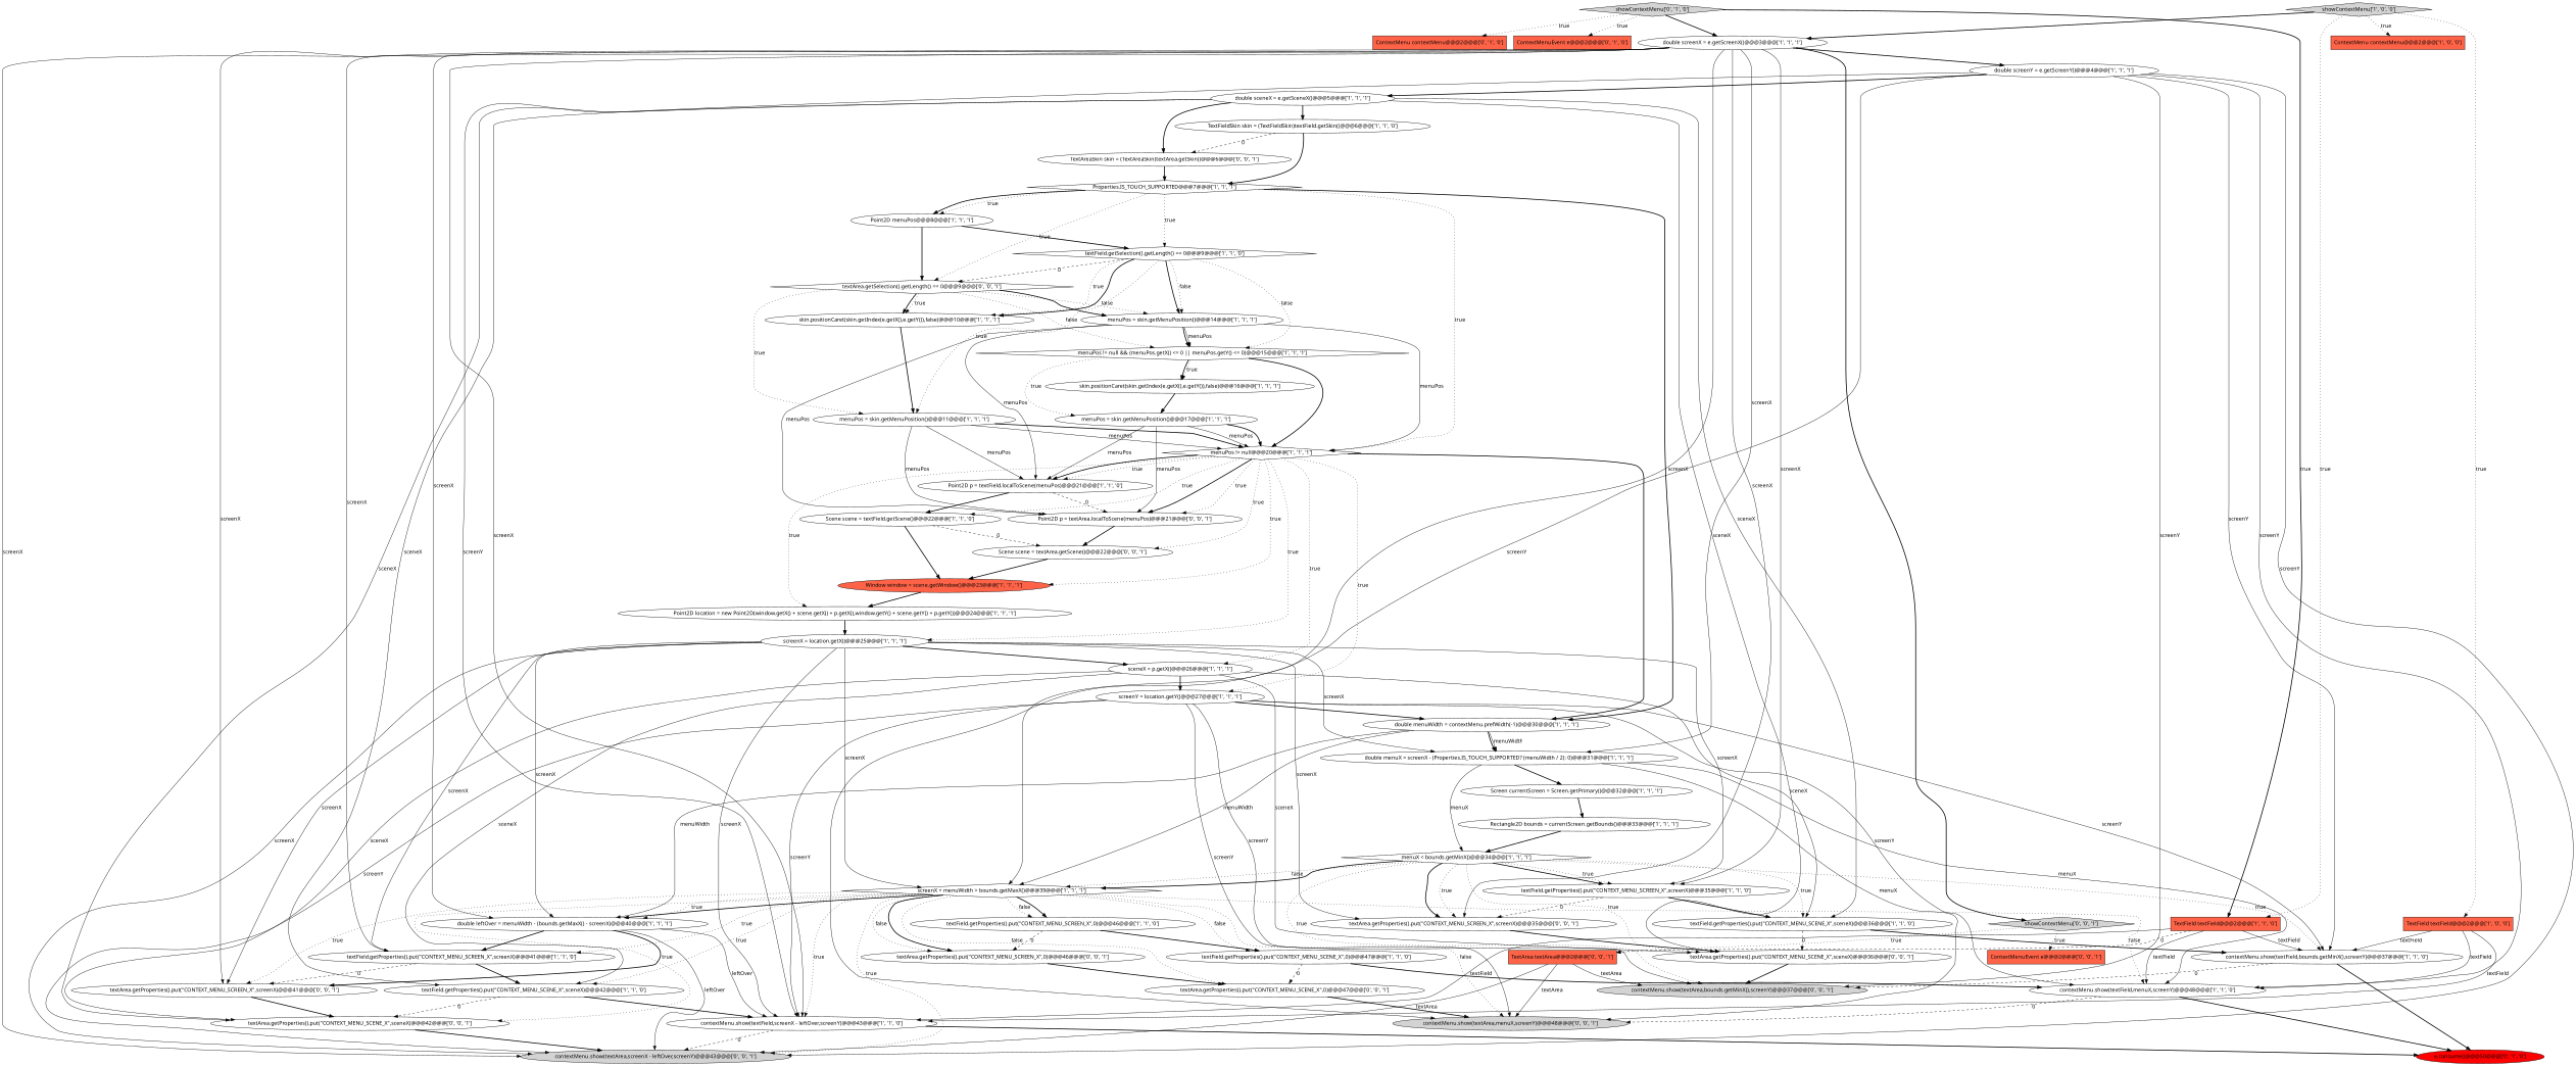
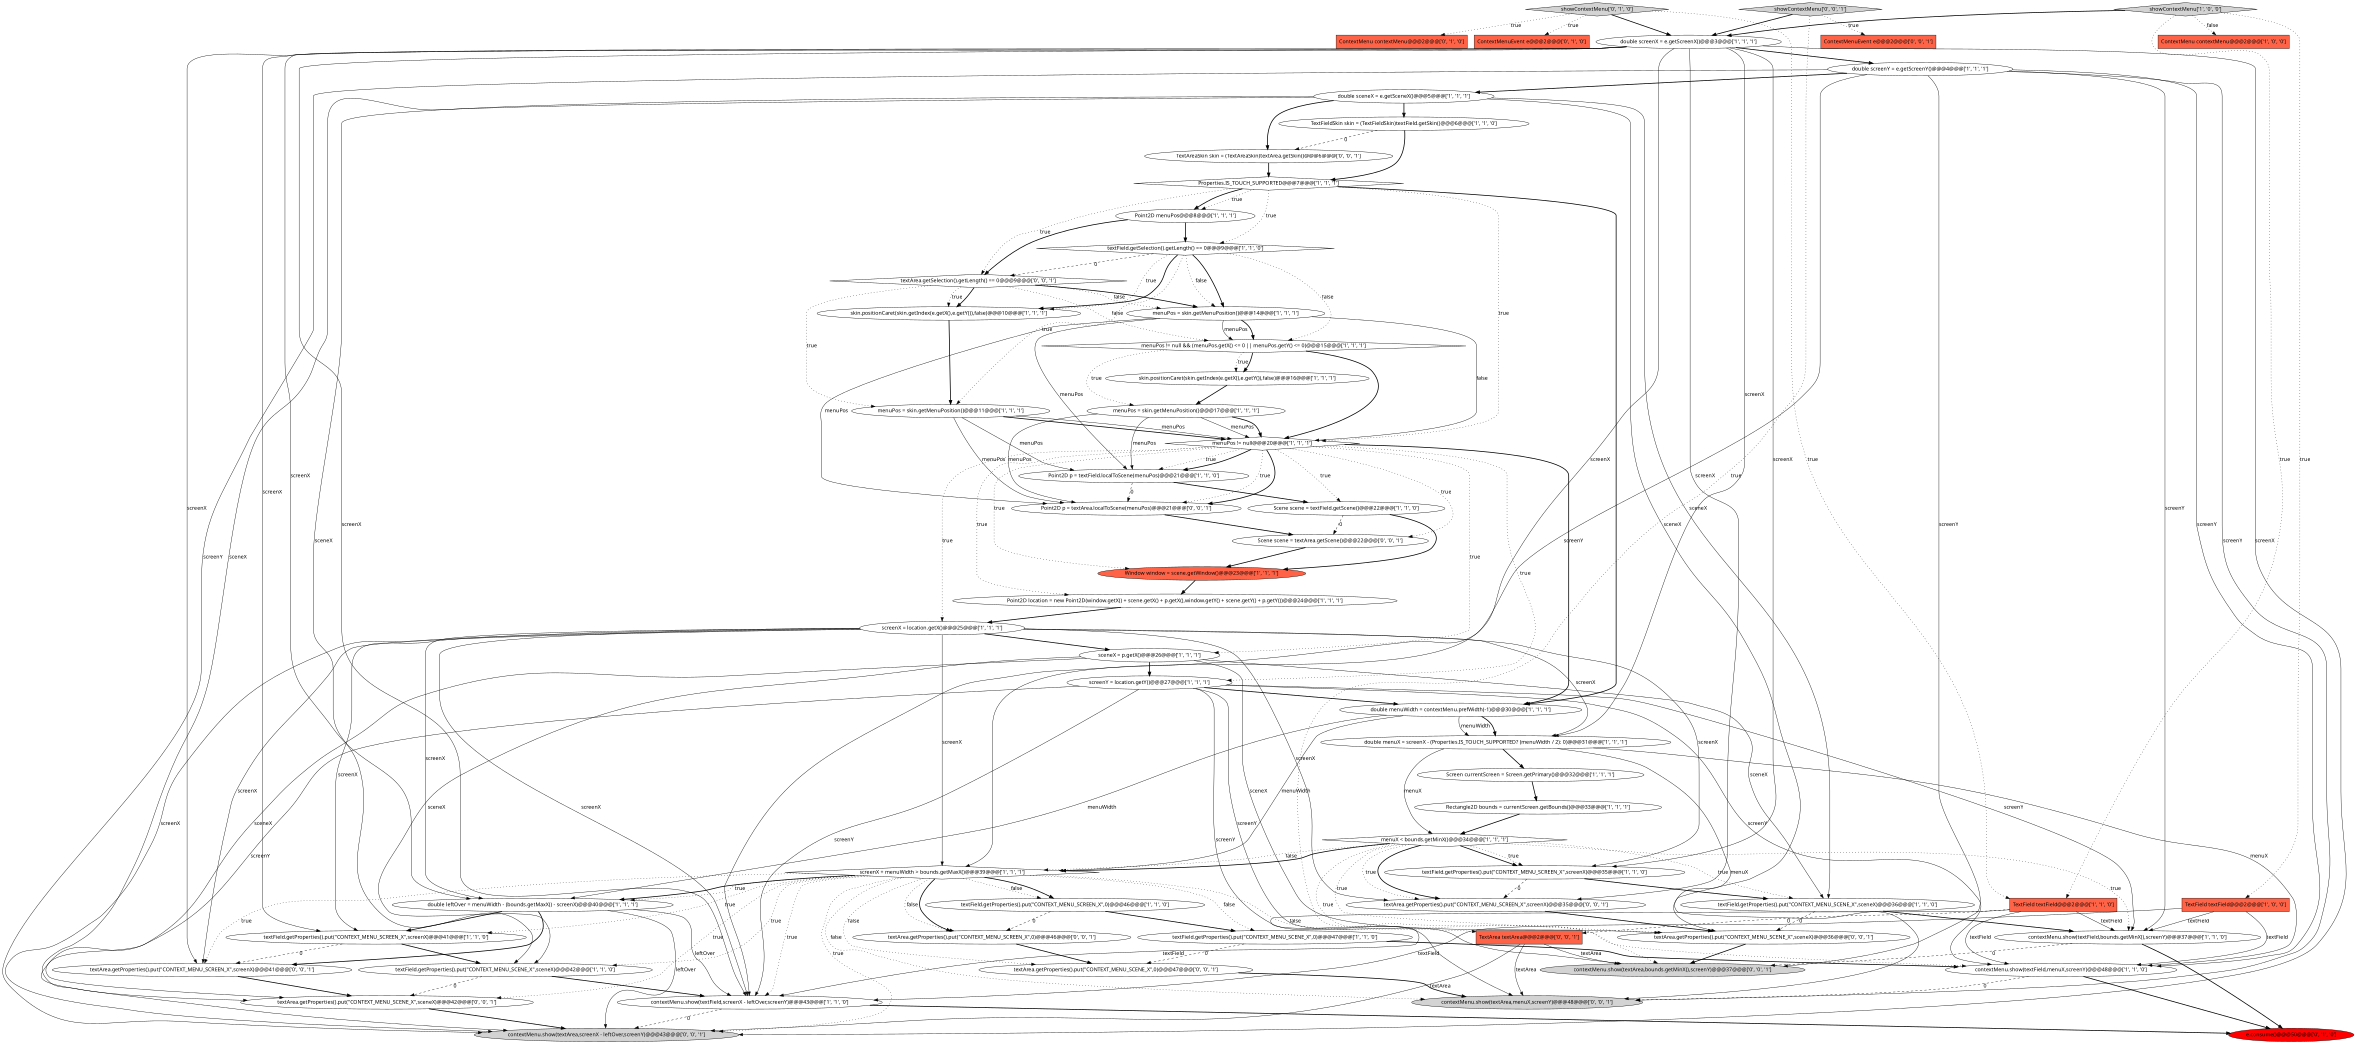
  digraph {
    fontname="Noto Sans"
    node [fillcolor=white fontname="Noto Sans" shape=ellipse style=filled]
    edge [fontname="Noto Sans" style=solid]
    n1 [label="textArea.getProperties().put(\"CONTEXT_MENU_SCENE_X\",sceneX)@@@36@@@['0', '0', '1']"]
    n2 [fillcolor=lightgray label="contextMenu.show(textArea,bounds.getMinX(),screenY)@@@37@@@['0', '0', '1']"]
    n3 [label="textField.getProperties().put(\"CONTEXT_MENU_SCREEN_X\",screenX)@@@41@@@['1', '1', '0']"]
    n4 [label="textField.getProperties().put(\"CONTEXT_MENU_SCENE_X\",sceneX)@@@42@@@['1', '1', '0']"]
    n5 [label="textArea.getProperties().put(\"CONTEXT_MENU_SCREEN_X\",screenX)@@@41@@@['0', '0', '1']"]
    n6 [label="contextMenu.show(textField,screenX - leftOver,screenY)@@@43@@@['1', '1', '0']"]
    n7 [label="textArea.getProperties().put(\"CONTEXT_MENU_SCENE_X\",sceneX)@@@42@@@['0', '0', '1']"]
    n8 [fillcolor=tomato label="ContextMenuEvent e@@@2@@@['0', '0', '1']" shape=box]
    n9 [label="Point2D p = textField.localToScene(menuPos)@@@21@@@['1', '1', '0']"]
    n10 [label="Scene scene = textField.getScene()@@@22@@@['1', '1', '0']"]
    n11 [label="Point2D p = textArea.localToScene(menuPos)@@@21@@@['0', '0', '1']"]
    n12 [label="Scene scene = textArea.getScene()@@@22@@@['0', '0', '1']"]
    n13 [fillcolor=tomato label="Window window = scene.getWindow()@@@23@@@['1', '1', '1']"]
    n14 [fillcolor=red label="e.consume()@@@50@@@['0', '1', '0']"]
    n15 [fillcolor=lightgray label="contextMenu.show(textArea,screenX - leftOver,screenY)@@@43@@@['0', '0', '1']"]
    n16 [fillcolor=lightgray label="showContextMenu['0', '1', '0']" shape=diamond]
    n17 [fillcolor=tomato label="ContextMenu contextMenu@@@2@@@['0', '1', '0']" shape=box]
    n18 [fillcolor=tomato label="ContextMenuEvent e@@@2@@@['0', '1', '0']" shape=box]
    n19 [fillcolor=tomato label="TextField textField@@@2@@@['1', '1', '0']" shape=box]
    n20 [label="double screenX = e.getScreenX()@@@3@@@['1', '1', '1']"]
    n21 [fillcolor=tomato label="TextArea textArea@@@2@@@['0', '0', '1']" shape=box]
    n22 [label="contextMenu.show(textField,menuX,screenY)@@@48@@@['1', '1', '0']"]
    n23 [label="contextMenu.show(textField,bounds.getMinX(),screenY)@@@37@@@['1', '1', '0']"]
    n24 [label="textField.getProperties().put(\"CONTEXT_MENU_SCREEN_X\",screenX)@@@35@@@['1', '1', '0']"]
    n25 [label="textArea.getProperties().put(\"CONTEXT_MENU_SCREEN_X\",screenX)@@@35@@@['0', '0', '1']"]
    n26 [label="screenX + menuWidth > bounds.getMaxX()@@@39@@@['1', '1', '1']" shape=diamond]
    n27 [label="double leftOver = menuWidth - (bounds.getMaxX() - screenX)@@@40@@@['1', '1', '1']"]
    n28 [label="double menuX = screenX - (Properties.IS_TOUCH_SUPPORTED? (menuWidth / 2): 0)@@@31@@@['1', '1', '1']"]
    n29 [label="double screenY = e.getScreenY()@@@4@@@['1', '1', '1']"]
    n30 [fillcolor=tomato label="ContextMenu contextMenu@@@2@@@['1', '0', '0']" shape=box]
    n31 [label="Rectangle2D bounds = currentScreen.getBounds()@@@33@@@['1', '1', '1']"]
    n32 [label="menuX < bounds.getMinX()@@@34@@@['1', '1', '1']" shape=diamond]
    n33 [label="textField.getProperties().put(\"CONTEXT_MENU_SCENE_X\",sceneX)@@@36@@@['1', '1', '0']"]
    n34 [label="Point2D location = new Point2D(window.getX() + scene.getX() + p.getX(),window.getY() + scene.getY() + p.getY())@@@24@@@['1', '1', '1']"]
    n35 [label="Point2D menuPos@@@8@@@['1', '1', '1']"]
    n36 [label="textField.getSelection().getLength() == 0@@@9@@@['1', '1', '0']" shape=diamond]
    n37 [label="textArea.getSelection().getLength() == 0@@@9@@@['0', '0', '1']" shape=diamond]
    n38 [label="menuPos != null && (menuPos.getX() <= 0 || menuPos.getY() <= 0)@@@15@@@['1', '1', '1']" shape=diamond]
    n39 [label="skin.positionCaret(skin.getIndex(e.getX(),e.getY()),false)@@@10@@@['1', '1', '1']"]
    n40 [label="menuPos = skin.getMenuPosition()@@@14@@@['1', '1', '1']"]
    n41 [label="menuPos = skin.getMenuPosition()@@@11@@@['1', '1', '1']"]
    n42 [fillcolor=lightgray label="showContextMenu['0', '0', '1']" shape=diamond]
    n43 [fillcolor=lightgray label="contextMenu.show(textArea,menuX,screenY)@@@48@@@['0', '0', '1']"]
    n44 [label="menuPos = skin.getMenuPosition()@@@17@@@['1', '1', '1']"]
    n45 [label="menuPos != null@@@20@@@['1', '1', '1']" shape=diamond]
    n46 [label="skin.positionCaret(skin.getIndex(e.getX(),e.getY()),false)@@@16@@@['1', '1', '1']"]
    n47 [label="textField.getProperties().put(\"CONTEXT_MENU_SCREEN_X\",0)@@@46@@@['1', '1', '0']"]
    n48 [label="textArea.getProperties().put(\"CONTEXT_MENU_SCENE_X\",0)@@@47@@@['0', '0', '1']"]
    n49 [label="textArea.getProperties().put(\"CONTEXT_MENU_SCREEN_X\",0)@@@46@@@['0', '0', '1']"]
    n50 [label="textField.getProperties().put(\"CONTEXT_MENU_SCENE_X\",0)@@@47@@@['1', '1', '0']"]
    n51 [label="TextAreaSkin skin = (TextAreaSkin)textArea.getSkin()@@@6@@@['0', '0', '1']"]
    n52 [label="Properties.IS_TOUCH_SUPPORTED@@@7@@@['1', '1', '1']" shape=diamond]
    n53 [label="double menuWidth = contextMenu.prefWidth(-1)@@@30@@@['1', '1', '1']"]
    n54 [label="Screen currentScreen = Screen.getPrimary()@@@32@@@['1', '1', '1']"]
    n55 [label="screenY = location.getY()@@@27@@@['1', '1', '1']"]
    n56 [label="screenX = location.getX()@@@25@@@['1', '1', '1']"]
    n57 [label="sceneX = p.getX()@@@26@@@['1', '1', '1']"]
    n58 [fillcolor=lightgray label="showContextMenu['1', '0', '0']" shape=diamond]
    n59 [fillcolor=tomato label="TextField textField@@@2@@@['1', '0', '0']" shape=box]
    n60 [label="double sceneX = e.getSceneX()@@@5@@@['1', '1', '1']"]
    n61 [label="TextFieldSkin skin = (TextFieldSkin)textField.getSkin()@@@6@@@['1', '1', '0']"]
    n1 -> n2 [style=bold]
    n3 -> n4 [style=bold]
    n3 -> n5 [label=0 style=dashed]
    n4 -> n6 [style=bold]
    n4 -> n7 [label=0 style=dashed]
    n5 -> n7 [style=bold]
    n6 -> n14 [style=bold]
    n6 -> n15 [label=0 style=dashed]
    n7 -> n15 [style=bold]
    n9 -> n10 [style=bold]
    n9 -> n11 [label=0 style=dashed]
    n10 -> n12 [label=0 style=dashed]
    n10 -> n13 [style=bold]
    n11 -> n12 [style=bold]
    n12 -> n13 [style=bold]
    n13 -> n34 [style=bold]
    n16 -> n17 [label=true style=dotted]
    n16 -> n18 [label=true style=dotted]
-   n16 -> n19 [label=true style=bold]
+   n16 -> n19 [label=true style=dotted]
    n16 -> n20 [style=bold]
    n19 -> n6 [label=textField]
    n19 -> n21 [label=0 style=dashed]
    n19 -> n22 [label=textField]
    n19 -> n23 [label=textField]
    n20 -> n3 [label=screenX]
    n20 -> n5 [label=screenX]
    n20 -> n6 [label=screenX]
    n20 -> n15 [label=screenX]
    n20 -> n24 [label=screenX]
    n20 -> n25 [label=screenX]
    n20 -> n26 [label=screenX]
    n20 -> n27 [label=screenX]
    n20 -> n28 [label=screenX]
    n20 -> n29 [style=bold]
    n21 -> n2 [label=textArea]
    n21 -> n15 [label=textArea]
    n21 -> n43 [label=textArea]
    n22 -> n14 [style=bold]
    n22 -> n43 [label=0 style=dashed]
    n23 -> n2 [label=0 style=dashed]
    n23 -> n14 [style=bold]
    n24 -> n25 [label=0 style=dashed]
    n24 -> n33 [style=bold]
    n25 -> n1 [style=bold]
    n26 -> n3 [label=true style=dotted]
    n26 -> n4 [label=true style=dotted]
    n26 -> n5 [label=true style=dotted]
    n26 -> n6 [label=true style=dotted]
    n26 -> n7 [label=true style=dotted]
    n26 -> n15 [label=true style=dotted]
    n26 -> n22 [label=false style=dotted]
    n26 -> n27 [label=true style=dotted]
    n26 -> n27 [style=bold]
    n26 -> n43 [label=false style=dotted]
    n26 -> n47 [label=false style=dotted]
    n26 -> n47 [style=bold]
    n26 -> n48 [label=false style=dotted]
    n26 -> n49 [style=bold]
    n26 -> n49 [label=false style=dotted]
    n26 -> n50 [label=false style=dotted]
    n27 -> n3 [style=bold]
    n27 -> n5 [style=bold]
    n27 -> n6 [label=leftOver]
    n27 -> n15 [label=leftOver]
    n28 -> n22 [label=menuX]
    n28 -> n32 [label=menuX]
    n28 -> n43 [label=menuX]
    n28 -> n54 [style=bold]
    n29 -> n2 [label=screenY]
    n29 -> n6 [label=screenY]
    n29 -> n15 [label=screenY]
    n29 -> n22 [label=screenY]
    n29 -> n23 [label=screenY]
    n29 -> n43 [label=screenY]
    n29 -> n60 [style=bold]
    n31 -> n32 [style=bold]
    n32 -> n1 [label=true style=dotted]
    n32 -> n2 [label=true style=dotted]
    n32 -> n23 [label=true style=dotted]
    n32 -> n24 [style=bold]
    n32 -> n24 [label=true style=dotted]
    n32 -> n25 [style=bold]
    n32 -> n25 [label=true style=dotted]
    n32 -> n26 [label=false style=dotted]
    n32 -> n26 [style=bold]
    n32 -> n33 [label=true style=dotted]
    n33 -> n1 [label=0 style=dashed]
    n33 -> n23 [style=bold]
    n34 -> n56 [style=bold]
    n35 -> n36 [style=bold]
    n35 -> n37 [style=bold]
    n36 -> n37 [label=0 style=dashed]
    n36 -> n38 [label=false style=dotted]
    n36 -> n39 [label=true style=dotted]
    n36 -> n39 [style=bold]
    n36 -> n40 [style=bold]
    n36 -> n40 [label=false style=dotted]
    n36 -> n41 [label=true style=dotted]
    n37 -> n38 [label=false style=dotted]
    n37 -> n39 [style=bold]
    n37 -> n39 [label=true style=dotted]
    n37 -> n40 [label=false style=dotted]
    n37 -> n40 [style=bold]
    n37 -> n41 [label=true style=dotted]
    n38 -> n44 [label=true style=dotted]
    n38 -> n45 [style=bold]
    n38 -> n46 [label=true style=dotted]
    n38 -> n46 [style=bold]
    n39 -> n41 [style=bold]
    n40 -> n9 [label=menuPos]
    n40 -> n11 [label=menuPos]
    n40 -> n38 [style=bold]
    n40 -> n38 [label=menuPos]
-   n40 -> n45 [label=menuPos]
+   n40 -> n45 [label=false]
    n41 -> n9 [label=menuPos]
    n41 -> n11 [label=menuPos]
    n41 -> n45 [style=bold]
    n41 -> n45 [label=menuPos]
    n42 -> n8 [label=true style=dotted]
-   n20 -> n42 [style=bold]
+   n42 -> n20 [style=bold]
    n42 -> n21 [label=true style=dotted]
    n44 -> n9 [label=menuPos]
    n44 -> n11 [label=menuPos]
    n44 -> n45 [label=menuPos]
    n44 -> n45 [style=bold]
    n45 -> n9 [label=true style=dotted]
    n45 -> n9 [style=bold]
    n45 -> n10 [label=true style=dotted]
    n45 -> n11 [label=true style=dotted]
    n45 -> n11 [style=bold]
    n45 -> n12 [label=true style=dotted]
    n45 -> n13 [label=true style=dotted]
    n45 -> n34 [label=true style=dotted]
    n45 -> n53 [style=bold]
    n45 -> n55 [label=true style=dotted]
    n45 -> n56 [label=true style=dotted]
    n45 -> n57 [label=true style=dotted]
    n46 -> n44 [style=bold]
    n47 -> n49 [label=0 style=dashed]
    n47 -> n50 [style=bold]
    n48 -> n43 [style=bold]
    n49 -> n48 [style=bold]
    n50 -> n22 [style=bold]
    n50 -> n48 [label=0 style=dashed]
    n51 -> n52 [style=bold]
    n52 -> n35 [style=bold]
    n52 -> n35 [label=true style=dotted]
    n52 -> n36 [label=true style=dotted]
    n52 -> n37 [label=true style=dotted]
    n52 -> n45 [label=true style=dotted]
    n52 -> n53 [style=bold]
    n53 -> n26 [label=menuWidth]
    n53 -> n27 [label=menuWidth]
    n53 -> n28 [label=menuWidth]
    n53 -> n28 [style=bold]
    n54 -> n31 [style=bold]
    n55 -> n2 [label=screenY]
    n55 -> n6 [label=screenY]
    n55 -> n15 [label=screenY]
    n55 -> n22 [label=screenY]
    n55 -> n23 [label=screenY]
    n55 -> n43 [label=screenY]
    n55 -> n53 [style=bold]
    n56 -> n3 [label=screenX]
    n56 -> n5 [label=screenX]
    n56 -> n6 [label=screenX]
    n56 -> n15 [label=screenX]
    n56 -> n24 [label=screenX]
    n56 -> n25 [label=screenX]
    n56 -> n26 [label=screenX]
    n56 -> n27 [label=screenX]
    n56 -> n28 [label=screenX]
    n56 -> n57 [style=bold]
    n57 -> n1 [label=sceneX]
    n57 -> n4 [label=sceneX]
    n57 -> n7 [label=sceneX]
    n57 -> n33 [label=sceneX]
    n57 -> n55 [style=bold]
    n58 -> n19 [label=true style=dotted]
    n58 -> n20 [style=bold]
-   n58 -> n30 [label=true style=dotted]
+   n58 -> n30 [label=false style=dotted]
    n58 -> n59 [label=true style=dotted]
    n59 -> n6 [label=textField]
    n59 -> n22 [label=textField]
    n59 -> n23 [label=textField]
    n60 -> n1 [label=sceneX]
    n60 -> n4 [label=sceneX]
    n60 -> n7 [label=sceneX]
    n60 -> n33 [label=sceneX]
    n60 -> n51 [style=bold]
    n60 -> n61 [style=bold]
    n61 -> n51 [label=0 style=dashed]
    n61 -> n52 [style=bold]
  }
